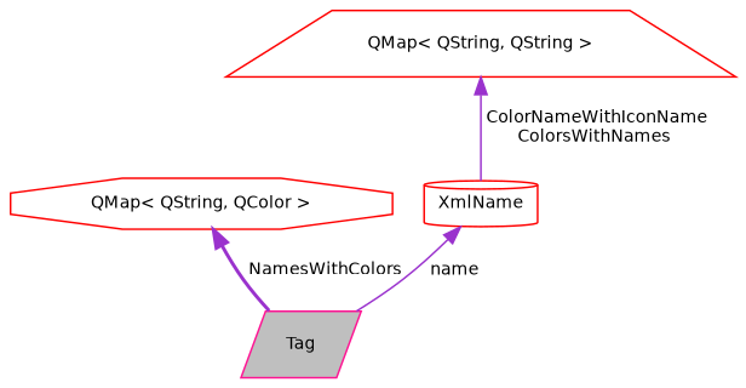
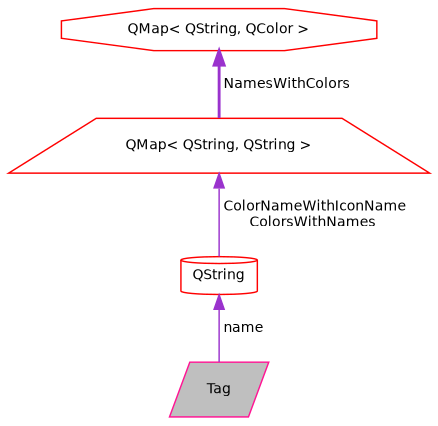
  digraph {
    node [color=red fillcolor=white fontname=Helvetica fontsize=10 style=filled]
    edge [color=darkorchid3 dir=back fontname=Helvetica fontsize=10 labelfontname=Helvetica labelfontsize=10 style=solid]
    n1 [color=deeppink fillcolor=grey75 fontcolor=black height=0.2 label=Tag shape=parallelogram width=0.4]
    n2 [height=0.2 label="QMap\< QString, QColor \>" shape=octagon width=0.4]
    n3 [height=0.2 label="QMap\< QString, QString \>" shape=trapezium width=0.4]
-   n4 [height=0.2 label=XmlName shape=cylinder width=0.4]
-   n2 -> n1 [label=" NamesWithColors" style=bold]
+   n4 [height=0.2 label=QString shape=cylinder width=0.4]
+   n2 -> n3 [label=" NamesWithColors" style=bold]
    n3 -> n4 [label=" ColorNameWithIconName\nColorsWithNames"]
    n4 -> n1 [label=" name"]
  }
